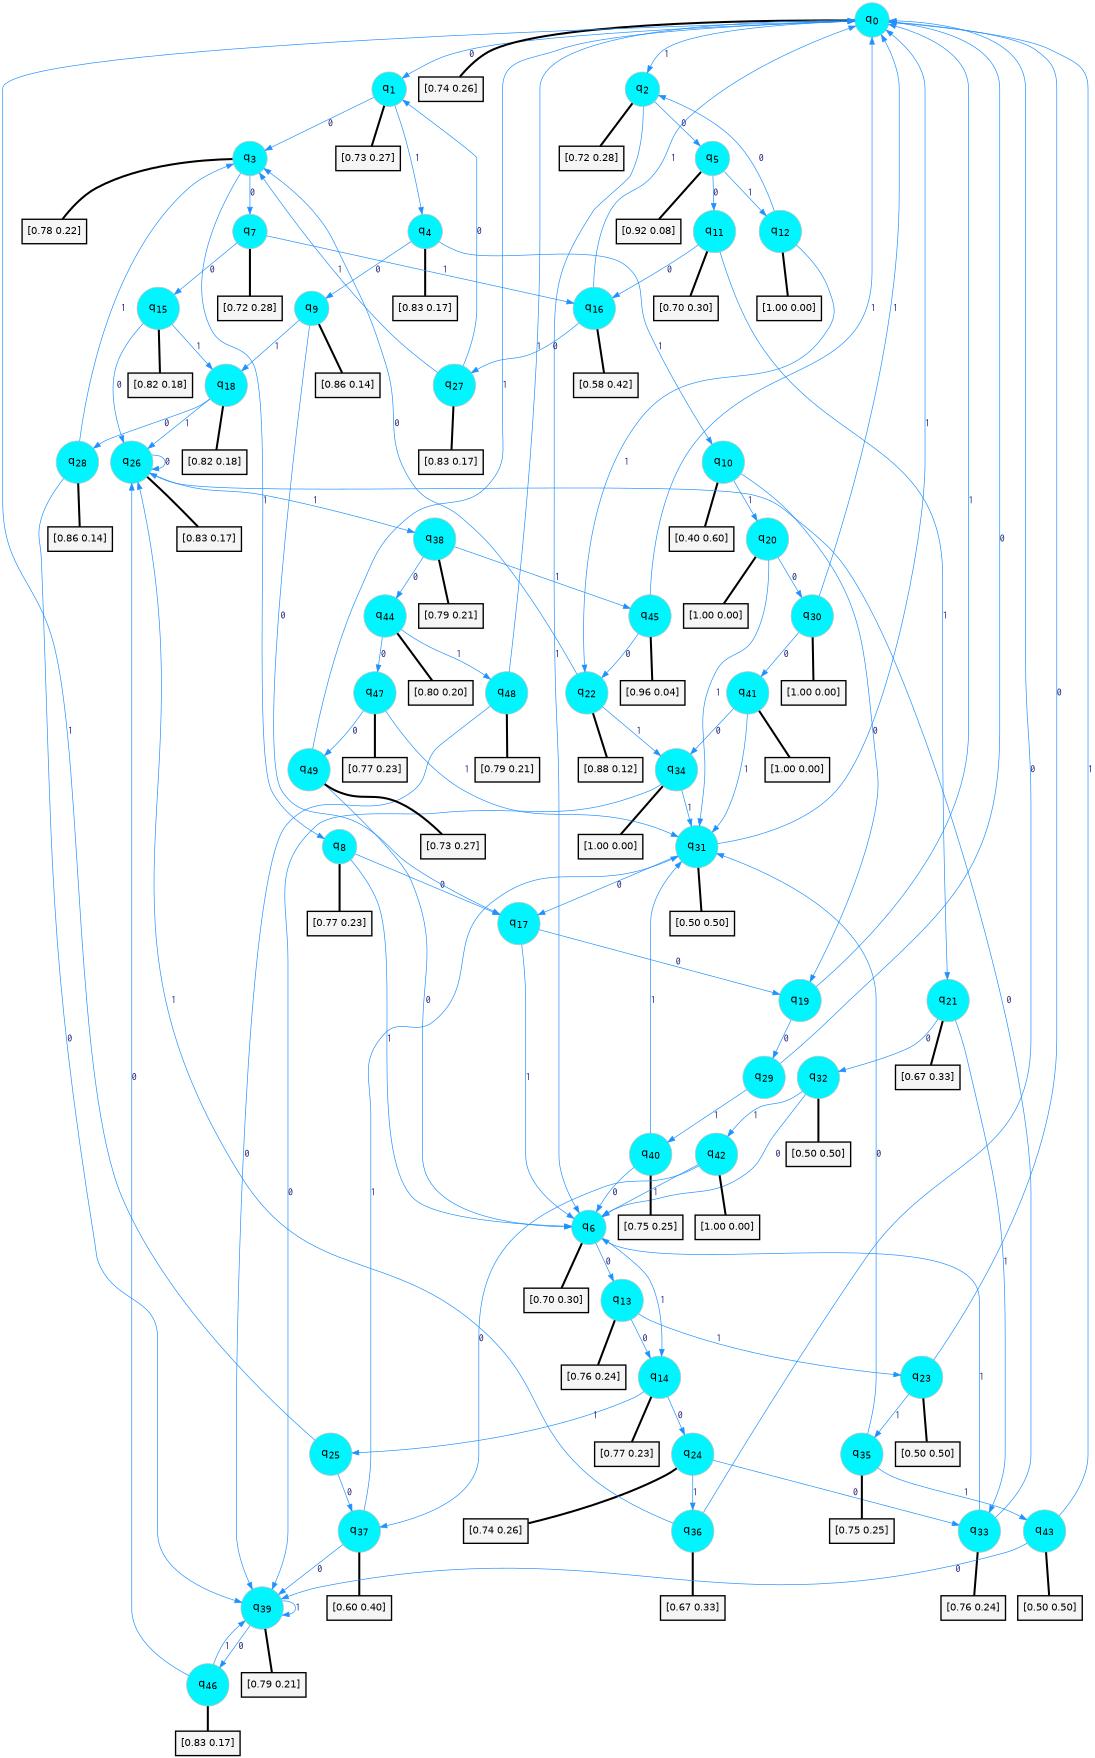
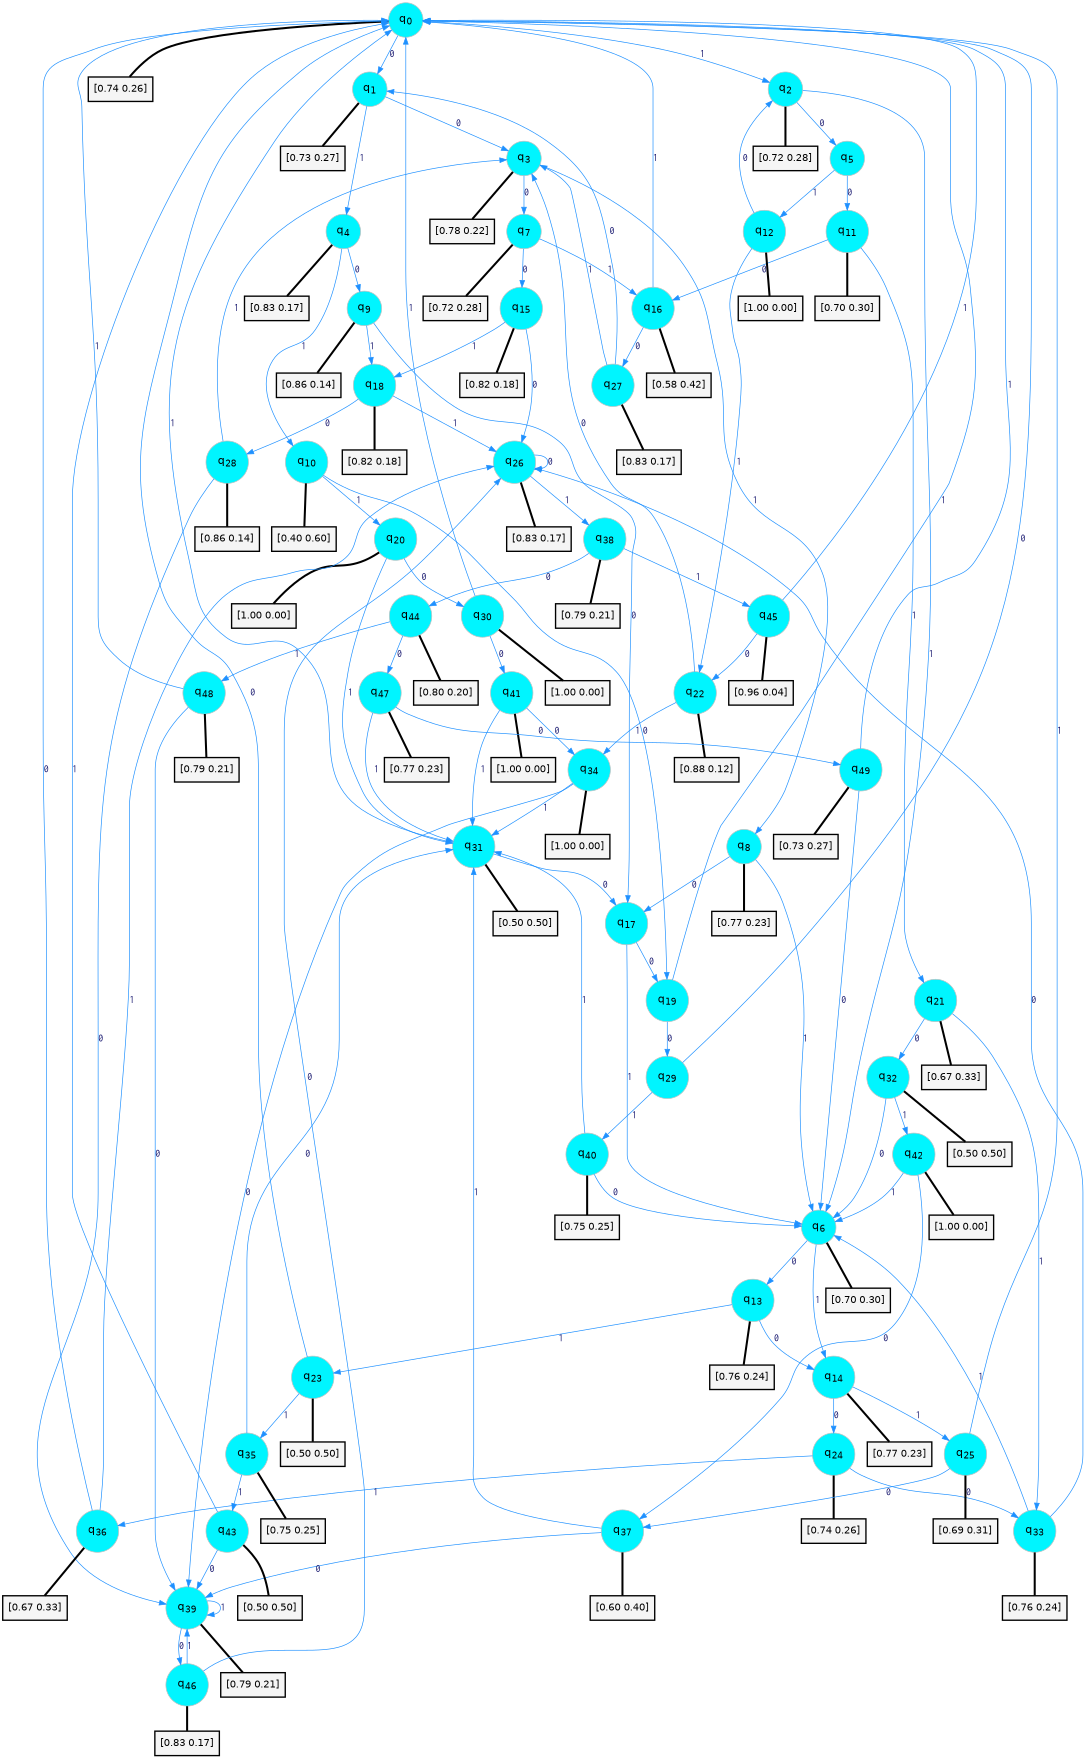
  digraph {
    rankdir=TD
    node [color=gray fillcolor=turquoise1 fontcolor=black fontname=Helvetica fontsize=16 fontweight=bold shape=circle style=filled]
    edge [arrowsize=1 color=dodgerblue1 fontcolor=midnightblue fontname=courier fontweight=bold penwidth=1 style=solid weight=20]
    n1 [label=<q<SUB>0</SUB>>]
    n2 [label=<q<SUB>1</SUB>>]
    n3 [label=<q<SUB>2</SUB>>]
    n4 [color=black fillcolor=whitesmoke fontsize=14 label="[0.74 0.26]" penwidth=2 shape=box]
    n5 [label=<q<SUB>3</SUB>>]
    n6 [label=<q<SUB>4</SUB>>]
    n7 [color=black fillcolor=whitesmoke fontsize=14 label="[0.73 0.27]" penwidth=2 shape=box]
    n8 [label=<q<SUB>5</SUB>>]
    n9 [label=<q<SUB>6</SUB>>]
    n10 [color=black fillcolor=whitesmoke fontsize=14 label="[0.72 0.28]" penwidth=2 shape=box]
    n11 [label=<q<SUB>7</SUB>>]
    n12 [label=<q<SUB>8</SUB>>]
    n13 [color=black fillcolor=whitesmoke fontsize=14 label="[0.78 0.22]" penwidth=2 shape=box]
    n14 [label=<q<SUB>9</SUB>>]
    n15 [label=<q<SUB>10</SUB>>]
    n16 [color=black fillcolor=whitesmoke fontsize=14 label="[0.83 0.17]" penwidth=2 shape=box]
    n17 [label=<q<SUB>11</SUB>>]
    n18 [label=<q<SUB>12</SUB>>]
-   n19 [color=black fillcolor=whitesmoke fontsize=14 label="[0.92 0.08]" penwidth=2 shape=box]
    n20 [label=<q<SUB>13</SUB>>]
    n21 [label=<q<SUB>14</SUB>>]
    n22 [color=black fillcolor=whitesmoke fontsize=14 label="[0.70 0.30]" penwidth=2 shape=box]
    n23 [label=<q<SUB>15</SUB>>]
    n24 [label=<q<SUB>16</SUB>>]
    n25 [color=black fillcolor=whitesmoke fontsize=14 label="[0.72 0.28]" penwidth=2 shape=box]
    n26 [label=<q<SUB>17</SUB>>]
    n27 [color=black fillcolor=whitesmoke fontsize=14 label="[0.77 0.23]" penwidth=2 shape=box]
    n28 [label=<q<SUB>18</SUB>>]
    n29 [color=black fillcolor=whitesmoke fontsize=14 label="[0.86 0.14]" penwidth=2 shape=box]
    n30 [label=<q<SUB>19</SUB>>]
    n31 [label=<q<SUB>20</SUB>>]
    n32 [color=black fillcolor=whitesmoke fontsize=14 label="[0.40 0.60]" penwidth=2 shape=box]
    n33 [label=<q<SUB>21</SUB>>]
    n34 [color=black fillcolor=whitesmoke fontsize=14 label="[0.70 0.30]" penwidth=2 shape=box]
    n35 [label=<q<SUB>22</SUB>>]
    n36 [color=black fillcolor=whitesmoke fontsize=14 label="[1.00 0.00]" penwidth=2 shape=box]
    n37 [label=<q<SUB>23</SUB>>]
    n38 [color=black fillcolor=whitesmoke fontsize=14 label="[0.76 0.24]" penwidth=2 shape=box]
    n39 [label=<q<SUB>24</SUB>>]
    n40 [label=<q<SUB>25</SUB>>]
    n41 [color=black fillcolor=whitesmoke fontsize=14 label="[0.77 0.23]" penwidth=2 shape=box]
    n42 [label=<q<SUB>26</SUB>>]
    n43 [color=black fillcolor=whitesmoke fontsize=14 label="[0.82 0.18]" penwidth=2 shape=box]
    n44 [label=<q<SUB>27</SUB>>]
    n45 [color=black fillcolor=whitesmoke fontsize=14 label="[0.58 0.42]" penwidth=2 shape=box]
    n46 [label=<q<SUB>28</SUB>>]
    n47 [color=black fillcolor=whitesmoke fontsize=14 label="[0.82 0.18]" penwidth=2 shape=box]
    n48 [label=<q<SUB>29</SUB>>]
    n49 [label=<q<SUB>30</SUB>>]
    n50 [label=<q<SUB>31</SUB>>]
    n51 [color=black fillcolor=whitesmoke fontsize=14 label="[1.00 0.00]" penwidth=2 shape=box]
    n52 [label=<q<SUB>32</SUB>>]
    n53 [label=<q<SUB>33</SUB>>]
    n54 [color=black fillcolor=whitesmoke fontsize=14 label="[0.67 0.33]" penwidth=2 shape=box]
    n55 [label=<q<SUB>34</SUB>>]
    n56 [color=black fillcolor=whitesmoke fontsize=14 label="[0.88 0.12]" penwidth=2 shape=box]
    n57 [label=<q<SUB>35</SUB>>]
    n58 [color=black fillcolor=whitesmoke fontsize=14 label="[0.50 0.50]" penwidth=2 shape=box]
    n59 [label=<q<SUB>36</SUB>>]
    n60 [color=black fillcolor=whitesmoke fontsize=14 label="[0.74 0.26]" penwidth=2 shape=box]
    n61 [label=<q<SUB>37</SUB>>]
+   n62 [color=black fillcolor=whitesmoke fontsize=14 label="[0.69 0.31]" penwidth=2 shape=box]
    n63 [label=<q<SUB>38</SUB>>]
    n64 [color=black fillcolor=whitesmoke fontsize=14 label="[0.83 0.17]" penwidth=2 shape=box]
    n65 [color=black fillcolor=whitesmoke fontsize=14 label="[0.83 0.17]" penwidth=2 shape=box]
    n66 [label=<q<SUB>39</SUB>>]
    n67 [color=black fillcolor=whitesmoke fontsize=14 label="[0.86 0.14]" penwidth=2 shape=box]
    n68 [label=<q<SUB>40</SUB>>]
    n69 [label=<q<SUB>41</SUB>>]
    n70 [color=black fillcolor=whitesmoke fontsize=14 label="[1.00 0.00]" penwidth=2 shape=box]
    n71 [color=black fillcolor=whitesmoke fontsize=14 label="[0.50 0.50]" penwidth=2 shape=box]
    n72 [label=<q<SUB>42</SUB>>]
    n73 [color=black fillcolor=whitesmoke fontsize=14 label="[0.50 0.50]" penwidth=2 shape=box]
    n74 [color=black fillcolor=whitesmoke fontsize=14 label="[0.76 0.24]" penwidth=2 shape=box]
    n75 [color=black fillcolor=whitesmoke fontsize=14 label="[1.00 0.00]" penwidth=2 shape=box]
    n76 [label=<q<SUB>43</SUB>>]
    n77 [color=black fillcolor=whitesmoke fontsize=14 label="[0.75 0.25]" penwidth=2 shape=box]
    n78 [color=black fillcolor=whitesmoke fontsize=14 label="[0.67 0.33]" penwidth=2 shape=box]
    n79 [color=black fillcolor=whitesmoke fontsize=14 label="[0.60 0.40]" penwidth=2 shape=box]
    n80 [label=<q<SUB>44</SUB>>]
    n81 [label=<q<SUB>45</SUB>>]
    n82 [color=black fillcolor=whitesmoke fontsize=14 label="[0.79 0.21]" penwidth=2 shape=box]
    n83 [label=<q<SUB>46</SUB>>]
    n84 [color=black fillcolor=whitesmoke fontsize=14 label="[0.79 0.21]" penwidth=2 shape=box]
    n85 [color=black fillcolor=whitesmoke fontsize=14 label="[0.75 0.25]" penwidth=2 shape=box]
    n86 [color=black fillcolor=whitesmoke fontsize=14 label="[1.00 0.00]" penwidth=2 shape=box]
    n87 [color=black fillcolor=whitesmoke fontsize=14 label="[1.00 0.00]" penwidth=2 shape=box]
    n88 [color=black fillcolor=whitesmoke fontsize=14 label="[0.50 0.50]" penwidth=2 shape=box]
    n89 [label=<q<SUB>47</SUB>>]
    n90 [label=<q<SUB>48</SUB>>]
    n91 [color=black fillcolor=whitesmoke fontsize=14 label="[0.80 0.20]" penwidth=2 shape=box]
    n92 [color=black fillcolor=whitesmoke fontsize=14 label="[0.96 0.04]" penwidth=2 shape=box]
    n93 [color=black fillcolor=whitesmoke fontsize=14 label="[0.83 0.17]" penwidth=2 shape=box]
    n94 [label=<q<SUB>49</SUB>>]
    n95 [color=black fillcolor=whitesmoke fontsize=14 label="[0.77 0.23]" penwidth=2 shape=box]
    n96 [color=black fillcolor=whitesmoke fontsize=14 label="[0.79 0.21]" penwidth=2 shape=box]
    n97 [color=black fillcolor=whitesmoke fontsize=14 label="[0.73 0.27]" penwidth=2 shape=box]
    n1 -> n2 [label=0]
    n1 -> n3 [label=1]
    n1 -> n4 [arrowhead=none color=black penwidth=3]
    n2 -> n5 [label=0]
    n2 -> n6 [label=1]
    n2 -> n7 [arrowhead=none color=black penwidth=3]
    n3 -> n8 [label=0]
    n3 -> n9 [label=1]
    n3 -> n10 [arrowhead=none color=black penwidth=3]
    n5 -> n11 [label=0]
    n5 -> n12 [label=1]
    n5 -> n13 [arrowhead=none color=black penwidth=3]
    n6 -> n14 [label=0]
    n6 -> n15 [label=1]
    n6 -> n16 [arrowhead=none color=black penwidth=3]
    n8 -> n17 [label=0]
    n8 -> n18 [label=1]
-   n8 -> n19 [arrowhead=none color=black penwidth=3]
    n9 -> n20 [label=0]
    n9 -> n21 [label=1]
    n9 -> n22 [arrowhead=none color=black penwidth=3]
    n11 -> n23 [label=0]
    n11 -> n24 [label=1]
    n11 -> n25 [arrowhead=none color=black penwidth=3]
    n12 -> n9 [label=1]
    n12 -> n26 [label=0]
    n12 -> n27 [arrowhead=none color=black penwidth=3]
    n14 -> n26 [label=0]
    n14 -> n28 [label=1]
    n14 -> n29 [arrowhead=none color=black penwidth=3]
    n15 -> n30 [label=0]
    n15 -> n31 [label=1]
    n15 -> n32 [arrowhead=none color=black penwidth=3]
    n17 -> n24 [label=0]
    n17 -> n33 [label=1]
    n17 -> n34 [arrowhead=none color=black penwidth=3]
    n18 -> n3 [label=0]
    n18 -> n35 [label=1]
    n18 -> n36 [arrowhead=none color=black penwidth=3]
    n20 -> n21 [label=0]
    n20 -> n37 [label=1]
    n20 -> n38 [arrowhead=none color=black penwidth=3]
    n21 -> n39 [label=0]
    n21 -> n40 [label=1]
    n21 -> n41 [arrowhead=none color=black penwidth=3]
    n23 -> n28 [label=1]
    n23 -> n42 [label=0]
    n23 -> n43 [arrowhead=none color=black penwidth=3]
    n24 -> n1 [label=1]
    n24 -> n44 [label=0]
    n24 -> n45 [arrowhead=none color=black penwidth=3]
    n26 -> n9 [label=1]
    n26 -> n30 [label=0]
    n28 -> n42 [label=1]
    n28 -> n46 [label=0]
    n28 -> n47 [arrowhead=none color=black penwidth=3]
    n30 -> n1 [label=1]
    n30 -> n48 [label=0]
    n31 -> n49 [label=0]
    n31 -> n50 [label=1]
    n31 -> n51 [arrowhead=none color=black penwidth=3]
    n33 -> n52 [label=0]
    n33 -> n53 [label=1]
    n33 -> n54 [arrowhead=none color=black penwidth=3]
    n35 -> n5 [label=0]
    n35 -> n55 [label=1]
    n35 -> n56 [arrowhead=none color=black penwidth=3]
    n37 -> n1 [label=0]
    n37 -> n57 [label=1]
    n37 -> n58 [arrowhead=none color=black penwidth=3]
    n39 -> n53 [label=0]
    n39 -> n59 [label=1]
    n39 -> n60 [arrowhead=none color=black penwidth=3]
    n40 -> n1 [label=1]
    n40 -> n61 [label=0]
+   n40 -> n62 [arrowhead=none color=black penwidth=3]
    n42 -> n42 [label=0]
    n42 -> n63 [label=1]
    n42 -> n64 [arrowhead=none color=black penwidth=3]
    n44 -> n2 [label=0]
    n44 -> n5 [label=1]
    n44 -> n65 [arrowhead=none color=black penwidth=3]
    n46 -> n5 [label=1]
    n46 -> n66 [label=0]
    n46 -> n67 [arrowhead=none color=black penwidth=3]
    n48 -> n1 [label=0]
    n48 -> n68 [label=1]
    n49 -> n1 [label=1]
    n49 -> n69 [label=0]
    n49 -> n70 [arrowhead=none color=black penwidth=3]
    n50 -> n1 [label=1]
    n50 -> n26 [label=0]
    n50 -> n71 [arrowhead=none color=black penwidth=3]
    n52 -> n9 [label=0]
    n52 -> n72 [label=1]
    n52 -> n73 [arrowhead=none color=black penwidth=3]
    n53 -> n9 [label=1]
    n53 -> n42 [label=0]
    n53 -> n74 [arrowhead=none color=black penwidth=3]
    n55 -> n50 [label=1]
    n55 -> n66 [label=0]
    n55 -> n75 [arrowhead=none color=black penwidth=3]
    n57 -> n50 [label=0]
    n57 -> n76 [label=1]
    n57 -> n77 [arrowhead=none color=black penwidth=3]
    n59 -> n1 [label=0]
    n59 -> n42 [label=1]
    n59 -> n78 [arrowhead=none color=black penwidth=3]
    n61 -> n50 [label=1]
    n61 -> n66 [label=0]
    n61 -> n79 [arrowhead=none color=black penwidth=3]
    n63 -> n80 [label=0]
    n63 -> n81 [label=1]
    n63 -> n82 [arrowhead=none color=black penwidth=3]
    n66 -> n66 [label=1]
    n66 -> n83 [label=0]
    n66 -> n84 [arrowhead=none color=black penwidth=3]
    n68 -> n9 [label=0]
    n68 -> n50 [label=1]
    n68 -> n85 [arrowhead=none color=black penwidth=3]
    n69 -> n50 [label=1]
    n69 -> n55 [label=0]
    n69 -> n86 [arrowhead=none color=black penwidth=3]
    n72 -> n9 [label=1]
    n72 -> n61 [label=0]
    n72 -> n87 [arrowhead=none color=black penwidth=3]
    n76 -> n1 [label=1]
    n76 -> n66 [label=0]
    n76 -> n88 [arrowhead=none color=black penwidth=3]
    n80 -> n89 [label=0]
    n80 -> n90 [label=1]
    n80 -> n91 [arrowhead=none color=black penwidth=3]
    n81 -> n1 [label=1]
    n81 -> n35 [label=0]
    n81 -> n92 [arrowhead=none color=black penwidth=3]
    n83 -> n42 [label=0]
    n83 -> n66 [label=1]
    n83 -> n93 [arrowhead=none color=black penwidth=3]
    n89 -> n50 [label=1]
    n89 -> n94 [label=0]
    n89 -> n95 [arrowhead=none color=black penwidth=3]
    n90 -> n1 [label=1]
    n90 -> n66 [label=0]
    n90 -> n96 [arrowhead=none color=black penwidth=3]
    n94 -> n1 [label=1]
    n94 -> n9 [label=0]
    n94 -> n97 [arrowhead=none color=black penwidth=3]
  }
